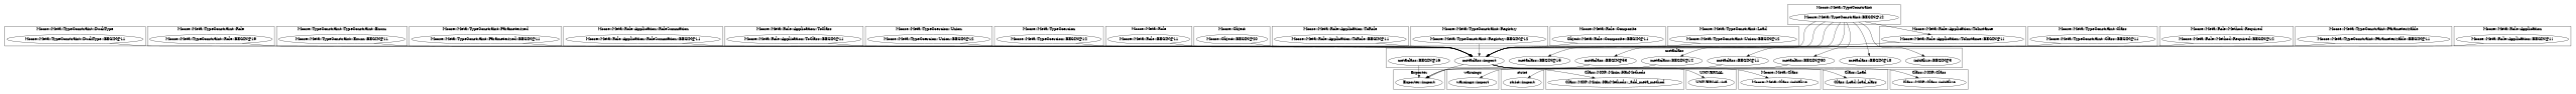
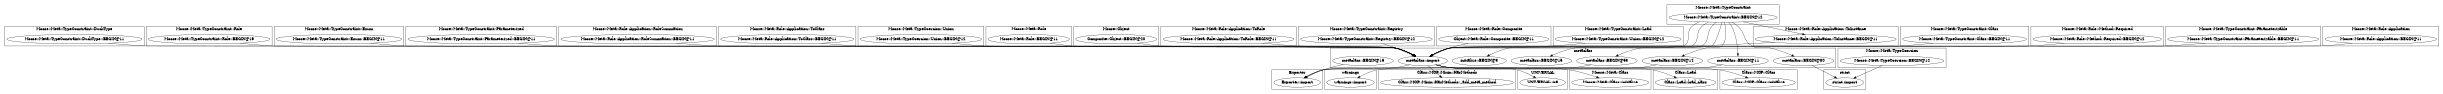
  digraph {
    "Moose::Meta::TypeConstraint::DuckType::BEGIN@11"
    "Class::MOP::Mixin::HasMethods::_add_meta_method"
    n3 [label="Moose::Meta::TypeConstraint::Role::BEGIN@19"]
    "Moose::Meta::TypeConstraint::Enum::BEGIN@11"
    "Moose::Meta::TypeConstraint::Parameterized::BEGIN@11"
    "Moose::Meta::Role::Application::RoleSummation::BEGIN@11"
    "Moose::Meta::Role::Application::ToClass::BEGIN@11"
    "metaclass::BEGIN@14"
-   "metaclass::BEGIN@18"
    n10 [label="initialize::BEGIN@3"]
    "metaclass::BEGIN@15"
    n12 [label="metaclass::BEGIN@53"]
    "metaclass::BEGIN@11"
    n14 [label="metaclass::BEGIN@80"]
    "metaclass::import"
    "metaclass::BEGIN@16"
    "UNIVERSAL::isa"
    "Moose::Meta::Class::initialize"
    "Class::Load::load_class"
    "Moose::Meta::TypeCoercion::Union::BEGIN@12"
    "Moose::Meta::TypeCoercion::BEGIN@12"
    "warnings::import"
    "Moose::Meta::Role::BEGIN@11"
    "Class::MOP::Class::initialize"
-   "Moose::Object::BEGIN@20"
+   "Moose::Object::BEGIN@20" [label="Composite::Object::BEGIN@20"]
    "Moose::Meta::Role::Application::ToRole::BEGIN@11"
    "Exporter::import"
    "Moose::Meta::TypeConstraint::Registry::BEGIN@12"
    n29 [label="Object::Meta::Role::Composite::BEGIN@11"]
    "Moose::Meta::TypeConstraint::Union::BEGIN@12"
    "Moose::Meta::Role::Application::ToInstance::BEGIN@11"
    "Moose::Meta::TypeConstraint::Class::BEGIN@11"
    "Moose::Meta::Role::Method::Required::BEGIN@12"
    "Moose::Meta::TypeConstraint::BEGIN@12"
    "Moose::Meta::TypeConstraint::Parameterizable::BEGIN@11"
    "strict::import"
    "Moose::Meta::Role::Application::BEGIN@11"
    subgraph cluster_1 {
      label="Moose::Meta::TypeConstraint::DuckType"
      "Moose::Meta::TypeConstraint::DuckType::BEGIN@11"
    }
    subgraph cluster_2 {
      label="Class::MOP::Mixin::HasMethods"
      "Class::MOP::Mixin::HasMethods::_add_meta_method"
    }
    subgraph cluster_3 {
      label="Moose::Meta::TypeConstraint::Role"
      n3
    }
    subgraph cluster_4 {
-     label="Moose::TypeConstraint::TypeConstraint::Enum"
+     label="Moose::Meta::TypeConstraint::Enum"
      "Moose::Meta::TypeConstraint::Enum::BEGIN@11"
    }
    subgraph cluster_5 {
      label="Moose::Meta::TypeConstraint::Parameterized"
      "Moose::Meta::TypeConstraint::Parameterized::BEGIN@11"
    }
    subgraph cluster_6 {
      label="Moose::Meta::Role::Application::RoleSummation"
      "Moose::Meta::Role::Application::RoleSummation::BEGIN@11"
    }
    subgraph cluster_7 {
      label="Moose::Meta::Role::Application::ToClass"
      "Moose::Meta::Role::Application::ToClass::BEGIN@11"
    }
    subgraph cluster_8 {
      label=metaclass
      "metaclass::BEGIN@14"
-     "metaclass::BEGIN@18"
      n10
      "metaclass::BEGIN@15"
      n12
      "metaclass::BEGIN@11"
      n14
      "metaclass::import"
      "metaclass::BEGIN@16"
    }
    subgraph cluster_9 {
      label=UNIVERSAL
      "UNIVERSAL::isa"
    }
    subgraph cluster_10 {
      label="Moose::Meta::Class"
      "Moose::Meta::Class::initialize"
    }
    subgraph cluster_11 {
      label="Class::Load"
      "Class::Load::load_class"
    }
    subgraph cluster_12 {
      label="Moose::Meta::TypeCoercion::Union"
      "Moose::Meta::TypeCoercion::Union::BEGIN@12"
    }
    subgraph cluster_13 {
      label="Moose::Meta::TypeCoercion"
      "Moose::Meta::TypeCoercion::BEGIN@12"
    }
    subgraph cluster_14 {
      label=warnings
      "warnings::import"
    }
    subgraph cluster_15 {
      label="Moose::Meta::Role"
      "Moose::Meta::Role::BEGIN@11"
    }
    subgraph cluster_16 {
      label="Class::MOP::Class"
      "Class::MOP::Class::initialize"
    }
    subgraph cluster_17 {
      label="Moose::Object"
      "Moose::Object::BEGIN@20"
    }
    subgraph cluster_18 {
      label="Moose::Meta::Role::Application::ToRole"
      "Moose::Meta::Role::Application::ToRole::BEGIN@11"
    }
    subgraph cluster_19 {
      label=Exporter
      "Exporter::import"
    }
    subgraph cluster_20 {
      label="Moose::Meta::TypeConstraint::Registry"
      "Moose::Meta::TypeConstraint::Registry::BEGIN@12"
    }
    subgraph cluster_21 {
      label="Moose::Meta::Role::Composite"
      n29
    }
    subgraph cluster_22 {
      label="Moose::Meta::TypeConstraint::Load"
      "Moose::Meta::TypeConstraint::Union::BEGIN@12"
    }
    subgraph cluster_23 {
      label="Moose::Meta::Role::Application::ToInstance"
      "Moose::Meta::Role::Application::ToInstance::BEGIN@11"
    }
    subgraph cluster_24 {
      label="Moose::Meta::TypeConstraint::Class"
      "Moose::Meta::TypeConstraint::Class::BEGIN@11"
    }
    subgraph cluster_25 {
      label="Moose::Meta::Role::Method::Required"
      "Moose::Meta::Role::Method::Required::BEGIN@12"
    }
    subgraph cluster_26 {
      label="Moose::Meta::TypeConstraint"
      "Moose::Meta::TypeConstraint::BEGIN@12"
    }
    subgraph cluster_27 {
      label="Moose::Meta::TypeConstraint::Parameterizable"
      "Moose::Meta::TypeConstraint::Parameterizable::BEGIN@11"
    }
    subgraph cluster_28 {
      label="strict"
      "strict::import"
    }
    subgraph cluster_29 {
      label="Moose::Meta::Role::Application"
      "Moose::Meta::Role::Application::BEGIN@11"
    }
    "Moose::Meta::TypeConstraint::DuckType::BEGIN@11" -> "metaclass::import"
    n3 -> "metaclass::import"
    "Moose::Meta::TypeConstraint::Enum::BEGIN@11" -> "metaclass::import"
    "Moose::Meta::TypeConstraint::Parameterized::BEGIN@11" -> "metaclass::import"
    "Moose::Meta::Role::Application::RoleSummation::BEGIN@11" -> "metaclass::import"
    "Moose::Meta::Role::Application::ToClass::BEGIN@11" -> "metaclass::import"
    "metaclass::BEGIN@14" -> "Exporter::import"
    n12 -> "Exporter::import"
    "metaclass::BEGIN@11" -> "warnings::import"
    n14 -> "strict::import"
    "metaclass::import" -> "Class::MOP::Mixin::HasMethods::_add_meta_method"
    "metaclass::import" -> "UNIVERSAL::isa"
    "metaclass::import" -> "Moose::Meta::Class::initialize"
    "metaclass::import" -> "Class::Load::load_class"
    "metaclass::import" -> "Class::MOP::Class::initialize"
    "metaclass::import" -> "Exporter::import"
    "metaclass::BEGIN@16" -> "Exporter::import"
    "Moose::Meta::TypeCoercion::Union::BEGIN@12" -> "metaclass::import"
-   "Moose::Meta::TypeCoercion::BEGIN@12" -> "metaclass::import"
+   "Moose::Meta::TypeCoercion::BEGIN@12" -> "strict::import"
    "Moose::Meta::Role::BEGIN@11" -> "metaclass::import"
    "Moose::Object::BEGIN@20" -> "metaclass::import"
    "Moose::Meta::Role::Application::ToRole::BEGIN@11" -> "metaclass::import"
    "Moose::Meta::TypeConstraint::Registry::BEGIN@12" -> "metaclass::import"
    n29 -> "metaclass::import"
    "Moose::Meta::TypeConstraint::Union::BEGIN@12" -> "metaclass::import"
    "Moose::Meta::Role::Application::ToInstance::BEGIN@11" -> "metaclass::import"
    "Moose::Meta::TypeConstraint::Class::BEGIN@11" -> "metaclass::import"
    "Moose::Meta::Role::Method::Required::BEGIN@12" -> "metaclass::import"
    "Moose::Meta::TypeConstraint::BEGIN@12" -> "metaclass::BEGIN@14"
-   "Moose::Meta::TypeConstraint::BEGIN@12" -> "metaclass::BEGIN@18"
    "Moose::Meta::TypeConstraint::BEGIN@12" -> n10
    "Moose::Meta::TypeConstraint::BEGIN@12" -> "metaclass::BEGIN@15"
    "Moose::Meta::TypeConstraint::BEGIN@12" -> n12
    "Moose::Meta::TypeConstraint::BEGIN@12" -> "metaclass::BEGIN@11"
    "Moose::Meta::TypeConstraint::BEGIN@12" -> n14
    "Moose::Meta::TypeConstraint::BEGIN@12" -> "metaclass::import"
    "Moose::Meta::TypeConstraint::BEGIN@12" -> "Moose::Meta::Role::Application::ToInstance::BEGIN@11"
    "Moose::Meta::TypeConstraint::Parameterizable::BEGIN@11" -> "metaclass::import"
    "Moose::Meta::Role::Application::BEGIN@11" -> "metaclass::import"
  }
